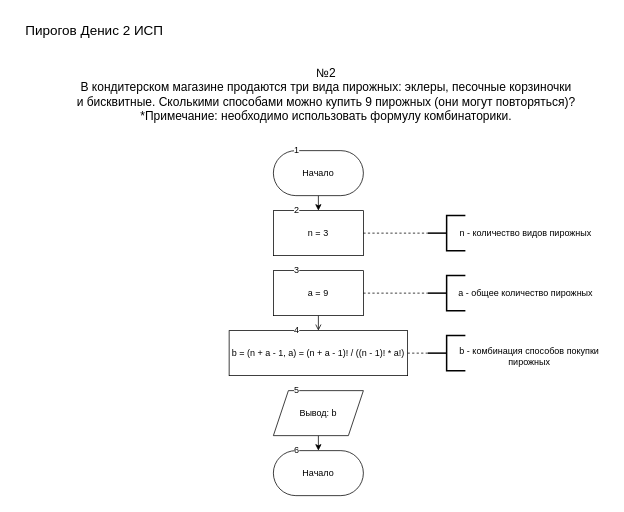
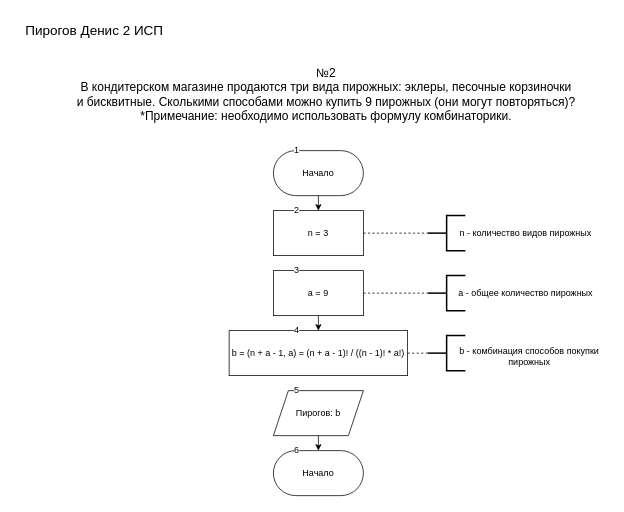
  <mxCell id="0" />
  <mxCell id="1" parent="0" />
  <mxCell id="2" value="&lt;font style=&quot;font-size: 18px;&quot;&gt;Пирогов Денис 2 ИСП&lt;/font&gt;" style="text;html=1;align=center;verticalAlign=middle;resizable=0;points=[];autosize=1;" parent="1" vertex="1"><mxGeometry x="20" y="20" width="210" height="40" as="geometry" /></mxCell>
  <mxCell id="3" value="&lt;font style=&quot;font-size: 16px;&quot;&gt;№2&lt;/font&gt;&lt;div style=&quot;font-size: 16px;&quot;&gt;&lt;div style=&quot;&quot;&gt;&lt;div&gt;В кондитерском магазине продаются три вида пирожных: эклеры, песочные корзиночки&lt;/div&gt;&lt;div&gt;и бисквитные. Сколькими способами можно купить 9 пирожных (они могут повторяться)?&lt;/div&gt;&lt;div&gt;*Примечание: необходимо использовать формулу комбинаторики.&lt;/div&gt;&lt;/div&gt;&lt;/div&gt;" style="text;html=1;align=center;verticalAlign=middle;resizable=0;points=[];autosize=1;" parent="1" vertex="1"><mxGeometry x="89" y="80" width="690" height="90" as="geometry" /></mxCell>
  <mxCell id="4" style="edgeStyle=orthogonalEdgeStyle;rounded=0;orthogonalLoop=1;jettySize=auto;html=1;exitX=0.5;exitY=1;exitDx=0;exitDy=0;entryX=0.5;entryY=0;entryDx=0;entryDy=0;" edge="1" parent="1" source="5" target="7"><mxGeometry relative="1" as="geometry" /></mxCell>
  <mxCell id="5" value="Начало" style="rounded=1;whiteSpace=wrap;html=1;arcSize=50;" vertex="1" parent="1"><mxGeometry x="364" y="200" width="120" height="60" as="geometry" /></mxCell>
  <mxCell id="6" value="1" style="text;html=1;align=center;verticalAlign=middle;resizable=0;points=[];autosize=1;strokeColor=none;fillColor=none;labelBackgroundColor=default;" vertex="1" parent="1"><mxGeometry x="380" y="185" width="30" height="30" as="geometry" /></mxCell>
  <mxCell id="7" value="n = 3" style="whiteSpace=wrap;html=1;" vertex="1" parent="1"><mxGeometry x="364" y="280" width="120" height="60" as="geometry" /></mxCell>
- <mxCell id="8" style="edgeStyle=orthogonalEdgeStyle;rounded=0;orthogonalLoop=1;jettySize=auto;html=1;exitX=0.5;exitY=1;exitDx=0;exitDy=0;entryX=0.5;entryY=0;entryDx=0;entryDy=0;endArrow=open;" edge="1" parent="1" source="9" target="18"><mxGeometry relative="1" as="geometry" /></mxCell>
+ <mxCell id="8" style="edgeStyle=orthogonalEdgeStyle;rounded=0;orthogonalLoop=1;jettySize=auto;html=1;exitX=0.5;exitY=1;exitDx=0;exitDy=0;entryX=0.5;entryY=0;entryDx=0;entryDy=0;" edge="1" parent="1" source="9" target="18"><mxGeometry relative="1" as="geometry" /></mxCell>
  <mxCell id="9" value="a = 9" style="whiteSpace=wrap;html=1;" vertex="1" parent="1"><mxGeometry x="364" y="360" width="120" height="60" as="geometry" /></mxCell>
  <mxCell id="10" value="2" style="text;html=1;align=center;verticalAlign=middle;resizable=0;points=[];autosize=1;strokeColor=none;fillColor=none;labelBackgroundColor=default;" vertex="1" parent="1"><mxGeometry x="380" y="265" width="30" height="30" as="geometry" /></mxCell>
  <mxCell id="11" value="3" style="text;html=1;align=center;verticalAlign=middle;resizable=0;points=[];autosize=1;strokeColor=none;fillColor=none;labelBackgroundColor=default;" vertex="1" parent="1"><mxGeometry x="380" y="345" width="30" height="30" as="geometry" /></mxCell>
  <mxCell id="12" value="" style="endArrow=none;dashed=1;html=1;rounded=0;exitX=1;exitY=0.5;exitDx=0;exitDy=0;entryX=0;entryY=0.5;entryDx=0;entryDy=0;entryPerimeter=0;" edge="1" parent="1" target="13" source="7"><mxGeometry width="50" height="50" relative="1" as="geometry"><mxPoint x="500" y="310" as="sourcePoint" /><mxPoint x="686" y="300" as="targetPoint" /></mxGeometry></mxCell>
  <mxCell id="13" value="" style="strokeWidth=2;html=1;shape=mxgraph.flowchart.annotation_2;align=left;labelPosition=right;pointerEvents=1;" vertex="1" parent="1"><mxGeometry x="570" y="286.5" width="50" height="47" as="geometry" /></mxCell>
  <mxCell id="14" value="n -&amp;nbsp;количество видов пирожных" style="text;html=1;align=center;verticalAlign=middle;resizable=0;points=[];autosize=1;strokeColor=none;fillColor=none;" vertex="1" parent="1"><mxGeometry x="600" y="295" width="200" height="30" as="geometry" /></mxCell>
  <mxCell id="15" value="" style="endArrow=none;dashed=1;html=1;rounded=0;exitX=1;exitY=0.5;exitDx=0;exitDy=0;entryX=0;entryY=0.5;entryDx=0;entryDy=0;entryPerimeter=0;" edge="1" parent="1" target="16" source="9"><mxGeometry width="50" height="50" relative="1" as="geometry"><mxPoint x="490" y="390" as="sourcePoint" /><mxPoint x="692" y="380" as="targetPoint" /></mxGeometry></mxCell>
  <mxCell id="16" value="" style="strokeWidth=2;html=1;shape=mxgraph.flowchart.annotation_2;align=left;labelPosition=right;pointerEvents=1;" vertex="1" parent="1"><mxGeometry x="570" y="366.5" width="50" height="47" as="geometry" /></mxCell>
  <mxCell id="17" value="a -&amp;nbsp;общее количество пирожных" style="text;html=1;align=center;verticalAlign=middle;resizable=0;points=[];autosize=1;strokeColor=none;fillColor=none;" vertex="1" parent="1"><mxGeometry x="600" y="375" width="200" height="30" as="geometry" /></mxCell>
  <mxCell id="18" value="b = (n + a - 1, a) = (n + a - 1)! / ((n - 1)! * a!)" style="rounded=0;whiteSpace=wrap;html=1;" vertex="1" parent="1"><mxGeometry x="305" y="440" width="238" height="60" as="geometry" /></mxCell>
  <mxCell id="19" value="4" style="text;html=1;align=center;verticalAlign=middle;resizable=0;points=[];autosize=1;strokeColor=none;fillColor=none;labelBackgroundColor=default;" vertex="1" parent="1"><mxGeometry x="380" y="425" width="30" height="30" as="geometry" /></mxCell>
  <mxCell id="20" value="b - комбинация способов покупки &lt;br&gt;пирожных" style="text;html=1;align=center;verticalAlign=middle;resizable=0;points=[];autosize=1;strokeColor=none;fillColor=none;" vertex="1" parent="1"><mxGeometry x="600" y="453.5" width="210" height="40" as="geometry" /></mxCell>
  <mxCell id="21" value="" style="strokeWidth=2;html=1;shape=mxgraph.flowchart.annotation_2;align=left;labelPosition=right;pointerEvents=1;" vertex="1" parent="1"><mxGeometry x="570" y="446.5" width="50" height="47" as="geometry" /></mxCell>
  <mxCell id="22" value="" style="endArrow=none;dashed=1;html=1;rounded=0;exitX=1;exitY=0.5;exitDx=0;exitDy=0;entryX=0;entryY=0.5;entryDx=0;entryDy=0;entryPerimeter=0;" edge="1" parent="1" source="18" target="21"><mxGeometry width="50" height="50" relative="1" as="geometry"><mxPoint x="494" y="400" as="sourcePoint" /><mxPoint x="556" y="400" as="targetPoint" /></mxGeometry></mxCell>
  <mxCell id="23" style="edgeStyle=orthogonalEdgeStyle;rounded=0;orthogonalLoop=1;jettySize=auto;html=1;exitX=0.5;exitY=1;exitDx=0;exitDy=0;entryX=0.5;entryY=0;entryDx=0;entryDy=0;" edge="1" parent="1" source="24" target="26"><mxGeometry relative="1" as="geometry" /></mxCell>
- <mxCell id="24" value="Вывод: b" style="shape=parallelogram;perimeter=parallelogramPerimeter;whiteSpace=wrap;html=1;fixedSize=1;" vertex="1" parent="1"><mxGeometry x="364" y="520" width="120" height="60" as="geometry" /></mxCell>
+ <mxCell id="24" value="Пирогов: b" style="shape=parallelogram;perimeter=parallelogramPerimeter;whiteSpace=wrap;html=1;fixedSize=1;" vertex="1" parent="1"><mxGeometry x="364" y="520" width="120" height="60" as="geometry" /></mxCell>
  <mxCell id="25" value="5" style="text;html=1;align=center;verticalAlign=middle;resizable=0;points=[];autosize=1;strokeColor=none;fillColor=none;labelBackgroundColor=default;" vertex="1" parent="1"><mxGeometry x="380" y="505" width="30" height="30" as="geometry" /></mxCell>
  <mxCell id="26" value="Начало" style="rounded=1;whiteSpace=wrap;html=1;arcSize=50;" vertex="1" parent="1"><mxGeometry x="364" y="600" width="120" height="60" as="geometry" /></mxCell>
  <mxCell id="27" value="6" style="text;html=1;align=center;verticalAlign=middle;resizable=0;points=[];autosize=1;strokeColor=none;fillColor=none;labelBackgroundColor=default;" vertex="1" parent="1"><mxGeometry x="380" y="585" width="30" height="30" as="geometry" /></mxCell>
